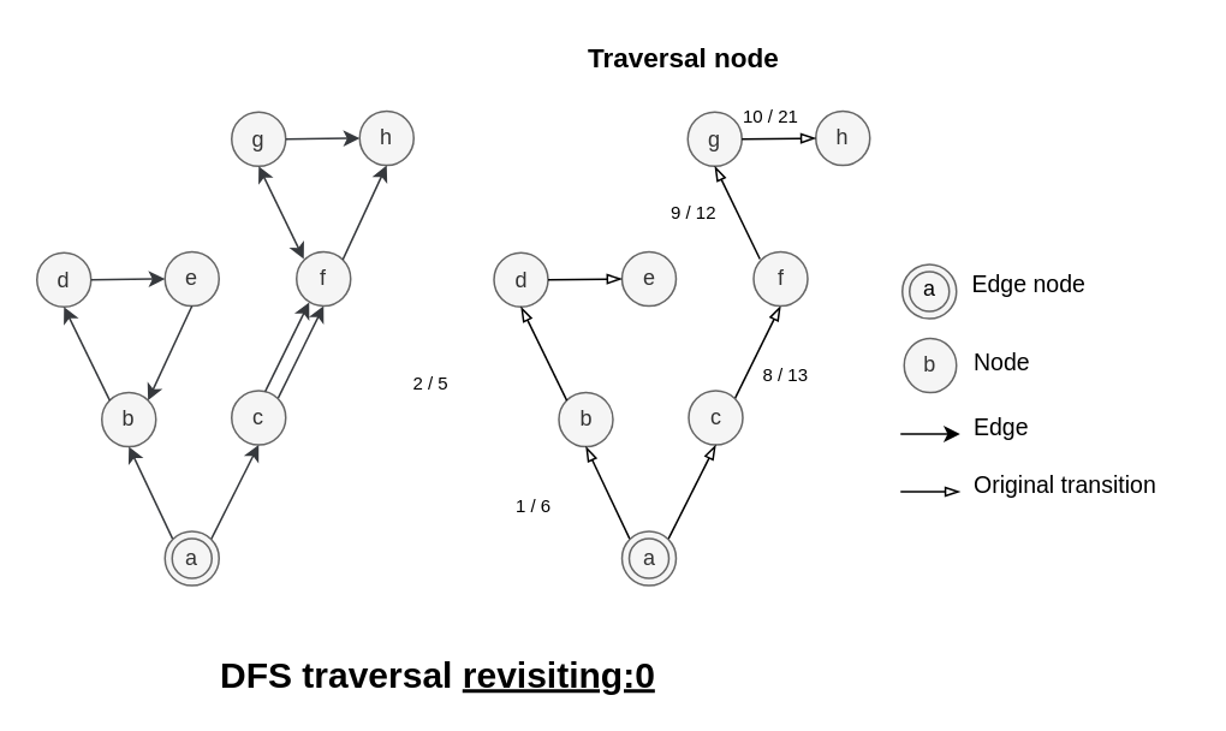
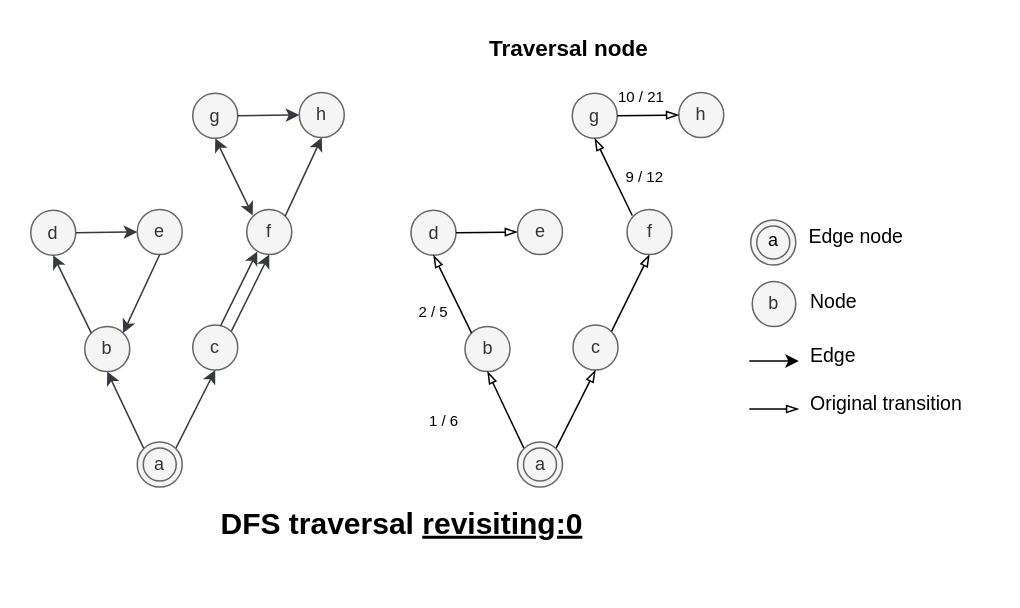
  <mxCell id="0" />
  <mxCell id="1" parent="0" />
  <mxCell id="2" value="e" style="ellipse;whiteSpace=wrap;html=1;aspect=fixed;fillColor=#f5f5f5;strokeColor=#666666;fontColor=#333333;" parent="1" vertex="1"><mxGeometry x="344.5" y="139" width="30" height="30" as="geometry" /></mxCell>
  <mxCell id="3" value="d" style="ellipse;whiteSpace=wrap;html=1;aspect=fixed;fillColor=#f5f5f5;strokeColor=#666666;fontColor=#333333;" parent="1" vertex="1"><mxGeometry x="273.5" y="139.5" width="30" height="30" as="geometry" /></mxCell>
  <mxCell id="4" value="" style="endArrow=blockThin;html=1;entryX=0;entryY=0.5;entryDx=0;entryDy=0;exitX=1;exitY=0.5;exitDx=0;exitDy=0;startArrow=none;startFill=0;strokeColor=#000000;endFill=0;" parent="1" source="3" target="2" edge="1"><mxGeometry width="50" height="50" relative="1" as="geometry"><mxPoint x="294.06" y="159.24" as="sourcePoint" /><mxPoint x="280.607" y="190.893" as="targetPoint" /></mxGeometry></mxCell>
  <mxCell id="5" value="" style="endArrow=blockThin;html=1;exitX=1;exitY=0;exitDx=0;exitDy=0;entryX=0.5;entryY=1;entryDx=0;entryDy=0;strokeColor=#000000;endFill=0;" parent="1" source="7" target="12" edge="1"><mxGeometry width="50" height="50" relative="1" as="geometry"><mxPoint x="404.607" y="239.607" as="sourcePoint" /><mxPoint x="429.72" y="293.378" as="targetPoint" /></mxGeometry></mxCell>
  <mxCell id="6" value="b" style="ellipse;whiteSpace=wrap;html=1;aspect=fixed;fillColor=#f5f5f5;strokeColor=#666666;fontColor=#333333;" parent="1" vertex="1"><mxGeometry x="309.5" y="217" width="30" height="30" as="geometry" /></mxCell>
  <mxCell id="7" value="c" style="ellipse;whiteSpace=wrap;html=1;aspect=fixed;fillColor=#f5f5f5;strokeColor=#666666;fontColor=#333333;" parent="1" vertex="1"><mxGeometry x="381.5" y="216" width="30" height="30" as="geometry" /></mxCell>
  <mxCell id="8" value="" style="endArrow=blockThin;html=1;exitX=0;exitY=0;exitDx=0;exitDy=0;strokeColor=#000000;endFill=0;" parent="1" source="11" edge="1"><mxGeometry width="50" height="50" relative="1" as="geometry"><mxPoint x="349.56" y="188.74" as="sourcePoint" /><mxPoint x="324.5" y="247" as="targetPoint" /></mxGeometry></mxCell>
  <mxCell id="9" value="" style="endArrow=blockThin;html=1;exitX=1;exitY=0;exitDx=0;exitDy=0;entryX=0.5;entryY=1;entryDx=0;entryDy=0;strokeColor=#000000;endFill=0;" parent="1" source="11" target="7" edge="1"><mxGeometry width="50" height="50" relative="1" as="geometry"><mxPoint x="361.8" y="188.2" as="sourcePoint" /><mxPoint x="343.107" y="227.393" as="targetPoint" /></mxGeometry></mxCell>
  <mxCell id="10" value="" style="endArrow=blockThin;html=1;exitX=0;exitY=0;exitDx=0;exitDy=0;entryX=0.5;entryY=1;entryDx=0;entryDy=0;strokeColor=#000000;endFill=0;" parent="1" source="6" target="3" edge="1"><mxGeometry width="50" height="50" relative="1" as="geometry"><mxPoint x="357.56" y="202.74" as="sourcePoint" /><mxPoint x="288.5" y="173.5" as="targetPoint" /></mxGeometry></mxCell>
  <mxCell id="11" value="a" style="ellipse;shape=doubleEllipse;whiteSpace=wrap;html=1;aspect=fixed;fillColor=#f5f5f5;strokeColor=#666666;fontColor=#333333;" parent="1" vertex="1"><mxGeometry x="344.5" y="294" width="30" height="30" as="geometry" /></mxCell>
  <mxCell id="12" value="f" style="ellipse;whiteSpace=wrap;html=1;aspect=fixed;fillColor=#f5f5f5;strokeColor=#666666;fontColor=#333333;" parent="1" vertex="1"><mxGeometry x="417.5" y="139" width="30" height="30" as="geometry" /></mxCell>
  <mxCell id="13" value="1 / 6" style="text;html=1;resizable=0;points=[];autosize=1;align=left;verticalAlign=top;spacingTop=-4;fontSize=10;" parent="1" vertex="1"><mxGeometry x="283.5" y="272" width="33" height="12" as="geometry" /></mxCell>
- <mxCell id="14" value="2 / 5" style="text;html=1;resizable=0;points=[];autosize=1;align=left;verticalAlign=top;spacingTop=-4;fontSize=10;" parent="1" vertex="1"><mxGeometry x="226.5" y="204" width="33" height="12" as="geometry" /></mxCell>
- <mxCell id="15" value="8 / 13" style="text;html=1;resizable=0;points=[];autosize=1;align=left;verticalAlign=top;spacingTop=-4;fontSize=10;" parent="1" vertex="1"><mxGeometry x="420.5" y="199" width="39" height="12" as="geometry" /></mxCell>
- <mxCell id="16" value="9 / 12" style="text;html=1;resizable=0;points=[];autosize=1;align=left;verticalAlign=top;spacingTop=-4;fontSize=10;" parent="1" vertex="1"><mxGeometry x="369.5" y="109" width="39" height="12" as="geometry" /></mxCell>
+ <mxCell id="14" value="2 / 5" style="text;html=1;resizable=0;points=[];autosize=1;align=left;verticalAlign=top;spacingTop=-4;fontSize=10;" parent="1" vertex="1"><mxGeometry x="276.5" y="199" width="33" height="12" as="geometry" /></mxCell>
+ <mxCell id="16" value="9 / 12" style="text;html=1;resizable=0;points=[];autosize=1;align=left;verticalAlign=top;spacingTop=-4;fontSize=10;" parent="1" vertex="1"><mxGeometry x="414.5" y="109" width="39" height="12" as="geometry" /></mxCell>
  <mxCell id="17" value="e" style="ellipse;whiteSpace=wrap;html=1;aspect=fixed;fillColor=#f5f5f5;strokeColor=#666666;fontColor=#333333;" parent="1" vertex="1"><mxGeometry x="91" y="139" width="30" height="30" as="geometry" /></mxCell>
  <mxCell id="18" value="d" style="ellipse;whiteSpace=wrap;html=1;aspect=fixed;fillColor=#f5f5f5;strokeColor=#666666;fontColor=#333333;" parent="1" vertex="1"><mxGeometry x="20" y="139.5" width="30" height="30" as="geometry" /></mxCell>
  <mxCell id="19" value="" style="endArrow=classic;html=1;entryX=0;entryY=0.5;entryDx=0;entryDy=0;exitX=1;exitY=0.5;exitDx=0;exitDy=0;startArrow=none;startFill=0;strokeWidth=1;endSize=6;startSize=6;fillColor=#cce5ff;strokeColor=#36393d;" parent="1" source="18" target="17" edge="1"><mxGeometry width="50" height="50" relative="1" as="geometry"><mxPoint x="40.56" y="159.24" as="sourcePoint" /><mxPoint x="27.107" y="190.893" as="targetPoint" /></mxGeometry></mxCell>
  <mxCell id="20" value="" style="endArrow=classic;html=1;exitX=1;exitY=0;exitDx=0;exitDy=0;entryX=0.5;entryY=1;entryDx=0;entryDy=0;strokeWidth=1;endSize=6;startSize=6;fillColor=#cce5ff;strokeColor=#36393d;" parent="1" source="22" target="27" edge="1"><mxGeometry width="50" height="50" relative="1" as="geometry"><mxPoint x="151.107" y="239.607" as="sourcePoint" /><mxPoint x="176.22" y="293.378" as="targetPoint" /></mxGeometry></mxCell>
  <mxCell id="21" value="b" style="ellipse;whiteSpace=wrap;html=1;aspect=fixed;fillColor=#f5f5f5;strokeColor=#666666;fontColor=#333333;" parent="1" vertex="1"><mxGeometry x="56" y="217" width="30" height="30" as="geometry" /></mxCell>
  <mxCell id="22" value="c" style="ellipse;whiteSpace=wrap;html=1;aspect=fixed;fillColor=#f5f5f5;strokeColor=#666666;fontColor=#333333;" parent="1" vertex="1"><mxGeometry x="128" y="216" width="30" height="30" as="geometry" /></mxCell>
  <mxCell id="23" value="" style="endArrow=classic;html=1;exitX=0;exitY=0;exitDx=0;exitDy=0;strokeWidth=1;endSize=6;startSize=6;fillColor=#cce5ff;strokeColor=#36393d;" parent="1" source="26" edge="1"><mxGeometry width="50" height="50" relative="1" as="geometry"><mxPoint x="96.06" y="188.74" as="sourcePoint" /><mxPoint x="71" y="247" as="targetPoint" /></mxGeometry></mxCell>
  <mxCell id="24" value="" style="endArrow=classic;html=1;exitX=1;exitY=0;exitDx=0;exitDy=0;entryX=0.5;entryY=1;entryDx=0;entryDy=0;strokeWidth=1;endSize=6;startSize=6;fillColor=#cce5ff;strokeColor=#36393d;" parent="1" source="26" target="22" edge="1"><mxGeometry width="50" height="50" relative="1" as="geometry"><mxPoint x="108.3" y="188.2" as="sourcePoint" /><mxPoint x="89.607" y="227.393" as="targetPoint" /></mxGeometry></mxCell>
  <mxCell id="25" value="" style="endArrow=classic;html=1;exitX=0;exitY=0;exitDx=0;exitDy=0;entryX=0.5;entryY=1;entryDx=0;entryDy=0;strokeWidth=1;endSize=6;startSize=6;fillColor=#cce5ff;strokeColor=#36393d;" parent="1" source="21" target="18" edge="1"><mxGeometry width="50" height="50" relative="1" as="geometry"><mxPoint x="104.06" y="202.74" as="sourcePoint" /><mxPoint x="35" y="173.5" as="targetPoint" /></mxGeometry></mxCell>
  <mxCell id="26" value="a" style="ellipse;shape=doubleEllipse;whiteSpace=wrap;html=1;aspect=fixed;fillColor=#f5f5f5;strokeColor=#666666;fontColor=#333333;" parent="1" vertex="1"><mxGeometry x="91" y="294" width="30" height="30" as="geometry" /></mxCell>
  <mxCell id="27" value="f" style="ellipse;whiteSpace=wrap;html=1;aspect=fixed;fillColor=#f5f5f5;strokeColor=#666666;fontColor=#333333;" parent="1" vertex="1"><mxGeometry x="164" y="139" width="30" height="30" as="geometry" /></mxCell>
  <mxCell id="28" value="" style="endArrow=classic;html=1;exitX=0.5;exitY=1;exitDx=0;exitDy=0;entryX=1;entryY=0;entryDx=0;entryDy=0;strokeWidth=1;endSize=6;startSize=6;fillColor=#cce5ff;strokeColor=#36393d;" parent="1" source="17" target="21" edge="1"><mxGeometry width="50" height="50" relative="1" as="geometry"><mxPoint x="63.393" y="224.393" as="sourcePoint" /><mxPoint x="38" y="172.5" as="targetPoint" /></mxGeometry></mxCell>
  <mxCell id="29" value="" style="endArrow=classic;html=1;exitX=1;exitY=0;exitDx=0;exitDy=0;strokeWidth=1;endSize=6;startSize=6;fillColor=#cce5ff;strokeColor=#36393d;" parent="1" edge="1"><mxGeometry width="50" height="50" relative="1" as="geometry"><mxPoint x="146.607" y="216.393" as="sourcePoint" /><mxPoint x="171" y="167" as="targetPoint" /></mxGeometry></mxCell>
  <mxCell id="30" value="10 / 21" style="text;html=1;resizable=0;points=[];autosize=1;align=left;verticalAlign=top;spacingTop=-4;fontSize=10;" parent="1" vertex="1"><mxGeometry x="410" y="56" width="45" height="12" as="geometry" /></mxCell>
  <mxCell id="31" value="h" style="ellipse;whiteSpace=wrap;html=1;aspect=fixed;fillColor=#f5f5f5;strokeColor=#666666;fontColor=#333333;" parent="1" vertex="1"><mxGeometry x="199" y="61" width="30" height="30" as="geometry" /></mxCell>
  <mxCell id="32" value="g" style="ellipse;whiteSpace=wrap;html=1;aspect=fixed;fillColor=#f5f5f5;strokeColor=#666666;fontColor=#333333;" parent="1" vertex="1"><mxGeometry x="128" y="61.5" width="30" height="30" as="geometry" /></mxCell>
  <mxCell id="33" value="" style="endArrow=classic;html=1;entryX=0.5;entryY=1;entryDx=0;entryDy=0;startArrow=classic;startFill=1;strokeWidth=1;endSize=6;startSize=6;fillColor=#cce5ff;strokeColor=#36393d;" parent="1" target="32" edge="1"><mxGeometry width="50" height="50" relative="1" as="geometry"><mxPoint x="168" y="143" as="sourcePoint" /><mxPoint x="143" y="95.5" as="targetPoint" /></mxGeometry></mxCell>
  <mxCell id="34" value="" style="endArrow=classic;html=1;entryX=0.5;entryY=1;entryDx=0;entryDy=0;exitX=1;exitY=0;exitDx=0;exitDy=0;startArrow=none;startFill=0;strokeWidth=1;endSize=6;startSize=6;fillColor=#cce5ff;strokeColor=#36393d;" parent="1" source="27" target="31" edge="1"><mxGeometry width="50" height="50" relative="1" as="geometry"><mxPoint x="212" y="165" as="sourcePoint" /><mxPoint x="189.607" y="143.393" as="targetPoint" /></mxGeometry></mxCell>
  <mxCell id="35" value="h" style="ellipse;whiteSpace=wrap;html=1;aspect=fixed;fillColor=#f5f5f5;strokeColor=#666666;fontColor=#333333;" parent="1" vertex="1"><mxGeometry x="452" y="61" width="30" height="30" as="geometry" /></mxCell>
  <mxCell id="36" value="g" style="ellipse;whiteSpace=wrap;html=1;aspect=fixed;fillColor=#f5f5f5;strokeColor=#666666;fontColor=#333333;" parent="1" vertex="1"><mxGeometry x="381" y="61.5" width="30" height="30" as="geometry" /></mxCell>
  <mxCell id="37" value="" style="endArrow=blockThin;html=1;entryX=0.5;entryY=1;entryDx=0;entryDy=0;startArrow=none;startFill=0;strokeColor=#000000;endFill=0;" parent="1" target="36" edge="1"><mxGeometry width="50" height="50" relative="1" as="geometry"><mxPoint x="421" y="143" as="sourcePoint" /><mxPoint x="396" y="95.5" as="targetPoint" /></mxGeometry></mxCell>
  <mxCell id="38" value="" style="endArrow=classic;html=1;entryX=0;entryY=0.5;entryDx=0;entryDy=0;exitX=1;exitY=0.5;exitDx=0;exitDy=0;startArrow=none;startFill=0;strokeWidth=1;endSize=6;startSize=6;fillColor=#cce5ff;strokeColor=#36393d;" parent="1" source="32" target="31" edge="1"><mxGeometry width="50" height="50" relative="1" as="geometry"><mxPoint x="158" y="76.5" as="sourcePoint" /><mxPoint x="199" y="76" as="targetPoint" /></mxGeometry></mxCell>
  <mxCell id="39" value="" style="endArrow=blockThin;html=1;entryX=0;entryY=0.5;entryDx=0;entryDy=0;exitX=1;exitY=0.5;exitDx=0;exitDy=0;startArrow=none;startFill=0;strokeColor=#000000;endFill=0;" parent="1" source="36" target="35" edge="1"><mxGeometry width="50" height="50" relative="1" as="geometry"><mxPoint x="411" y="76" as="sourcePoint" /><mxPoint x="452" y="75.5" as="targetPoint" /></mxGeometry></mxCell>
  <mxCell id="40" value="" style="ellipse;shape=doubleEllipse;whiteSpace=wrap;html=1;aspect=fixed;strokeWidth=1;fillColor=#f5f5f5;fontSize=13;strokeColor=#666666;fontColor=#333333;" parent="1" vertex="1"><mxGeometry x="500" y="146" width="30" height="30" as="geometry" /></mxCell>
  <mxCell id="41" value="&lt;font style=&quot;font-size: 12px&quot;&gt;b&lt;/font&gt;" style="ellipse;whiteSpace=wrap;html=1;aspect=fixed;rounded=1;shadow=0;glass=1;comic=1;labelBackgroundColor=none;fillColor=#f5f5f5;strokeColor=#666666;fontColor=#333333;fontStyle=0" parent="1" vertex="1"><mxGeometry x="501" y="187" width="29" height="30" as="geometry" /></mxCell>
  <mxCell id="42" value="" style="endArrow=classic;html=1;strokeWidth=1;endFill=1;endSize=6;startSize=6;" parent="1" edge="1"><mxGeometry width="50" height="50" relative="1" as="geometry"><mxPoint x="499" y="240" as="sourcePoint" /><mxPoint x="532" y="240" as="targetPoint" /></mxGeometry></mxCell>
  <mxCell id="43" value="&lt;span style=&quot;font-size: 13px&quot;&gt;Edge node&lt;br&gt;&lt;/span&gt;" style="text;html=1;resizable=0;points=[];autosize=1;align=left;verticalAlign=top;spacingTop=-4;fontSize=13;fontColor=#000000;fontStyle=0" parent="1" vertex="1"><mxGeometry x="537" y="147" width="71" height="17" as="geometry" /></mxCell>
  <mxCell id="44" value="&lt;span style=&quot;font-size: 13px&quot;&gt;Node&lt;br style=&quot;font-size: 13px&quot;&gt;&lt;/span&gt;" style="text;html=1;resizable=0;points=[];autosize=1;align=left;verticalAlign=top;spacingTop=-4;fontSize=13;fontStyle=0" parent="1" vertex="1"><mxGeometry x="538" y="190" width="41" height="17" as="geometry" /></mxCell>
  <mxCell id="45" value="&lt;span style=&quot;font-size: 13px&quot;&gt;Edge&lt;br style=&quot;font-size: 13px&quot;&gt;&lt;/span&gt;" style="text;html=1;resizable=0;points=[];autosize=1;align=left;verticalAlign=top;spacingTop=-4;fontSize=13;fontStyle=0" parent="1" vertex="1"><mxGeometry x="538" y="226" width="41" height="17" as="geometry" /></mxCell>
  <mxCell id="46" value="&lt;span style=&quot;font-size: 12px;&quot;&gt;&lt;span style=&quot;font-size: 12px;&quot;&gt;a&lt;/span&gt;&lt;/span&gt;" style="text;html=1;resizable=0;points=[];autosize=1;align=left;verticalAlign=top;spacingTop=-4;fontSize=12;fontColor=#000000;fontStyle=0;strokeColor=none;" parent="1" vertex="1"><mxGeometry x="509.5" y="150" width="19" height="17" as="geometry" /></mxCell>
  <mxCell id="47" value="" style="endArrow=blockThin;html=1;strokeWidth=1;endFill=0;endSize=6;startSize=6;" parent="1" edge="1"><mxGeometry width="50" height="50" relative="1" as="geometry"><mxPoint x="499" y="272" as="sourcePoint" /><mxPoint x="532" y="272" as="targetPoint" /></mxGeometry></mxCell>
  <mxCell id="48" value="&lt;span style=&quot;font-size: 13px&quot;&gt;Original transition&lt;br style=&quot;font-size: 13px&quot;&gt;&lt;/span&gt;" style="text;html=1;resizable=0;points=[];autosize=1;align=left;verticalAlign=top;spacingTop=-4;fontSize=13;fontStyle=0" parent="1" vertex="1"><mxGeometry x="538" y="258" width="120" height="18" as="geometry" /></mxCell>
- <mxCell id="49" value="&lt;b style=&quot;font-size: 20px&quot;&gt;DFS traversal &lt;u&gt;revisiting:0&lt;/u&gt;&lt;br&gt;&lt;/b&gt;" style="text;html=1;resizable=0;points=[];autosize=1;align=left;verticalAlign=top;spacingTop=-4;fontSize=20;" parent="1" vertex="1"><mxGeometry x="120" y="359" width="252" height="24" as="geometry" /></mxCell>
+ <mxCell id="49" value="&lt;b style=&quot;font-size: 20px&quot;&gt;DFS traversal &lt;u&gt;revisiting:0&lt;/u&gt;&lt;br&gt;&lt;/b&gt;" style="text;html=1;resizable=0;points=[];autosize=1;align=left;verticalAlign=top;spacingTop=-4;fontSize=20;" parent="1" vertex="1"><mxGeometry x="145" y="334" width="252" height="24" as="geometry" /></mxCell>
  <mxCell id="50" value="&lt;b&gt;Traversal&amp;nbsp;&lt;/b&gt;&lt;span style=&quot;font-size: 15px&quot;&gt;&lt;b style=&quot;font-size: 15px&quot;&gt;node&lt;/b&gt;&lt;/span&gt;" style="text;html=1;resizable=0;points=[];autosize=1;align=left;verticalAlign=top;spacingTop=-4;fontSize=15;" parent="1" vertex="1"><mxGeometry x="324" y="20" width="107" height="19" as="geometry" /></mxCell>
